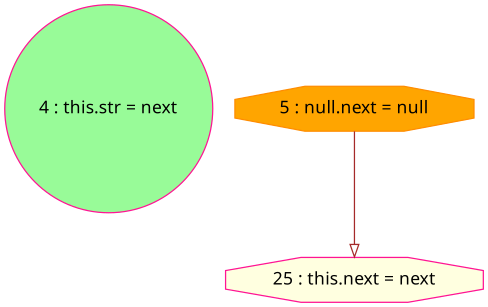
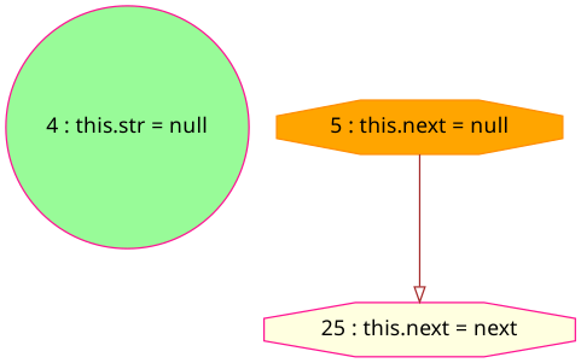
  digraph {
    fontname="Noto Sans"
    node [style=filled color=deeppink shape=octagon fontname="Noto Sans"]
-   "4 : this.str = null" [fillcolor=palegreen shape=circle label="4 : this.str = next"]
-   "5 : this.next = null" [fillcolor=orange color=darkorange label="5 : null.next = null"]
+   "4 : this.str = null" [fillcolor=palegreen shape=circle]
+   "5 : this.next = null" [fillcolor=orange color=darkorange]
    "25 : this.next = next" [fillcolor=lightyellow]
    "5 : this.next = null" -> "25 : this.next = next" [style=solid color=brown arrowhead=onormal fontname="Noto Sans"]
  }
